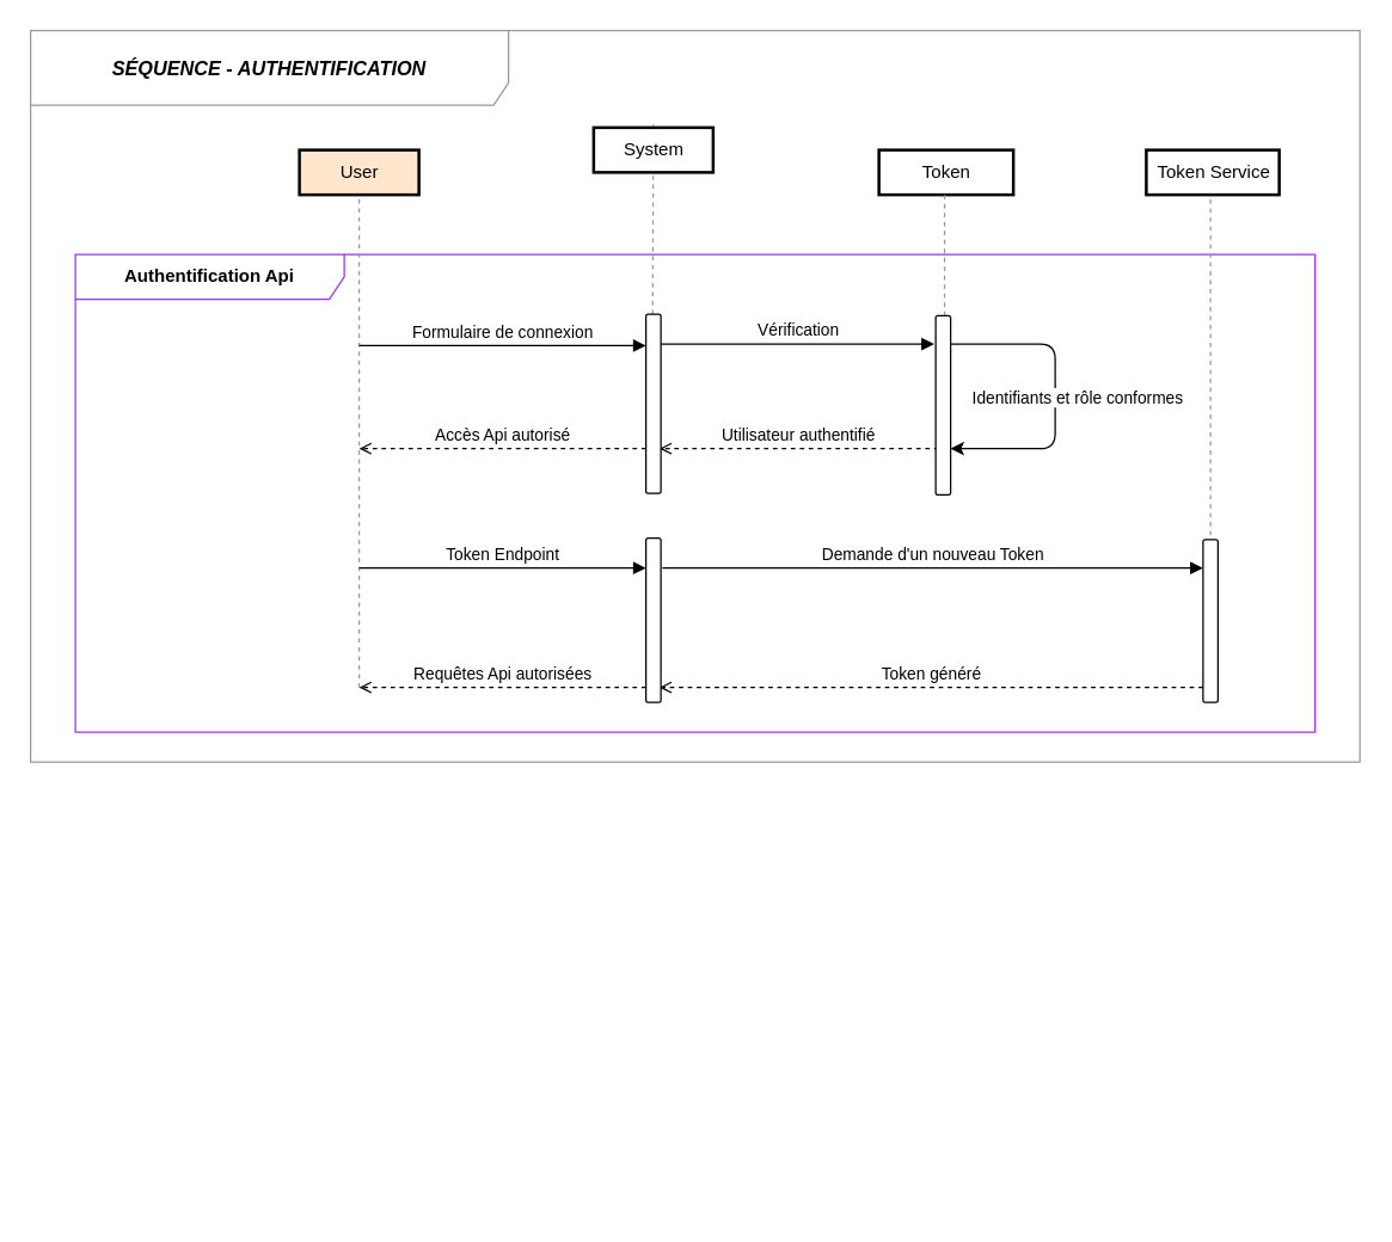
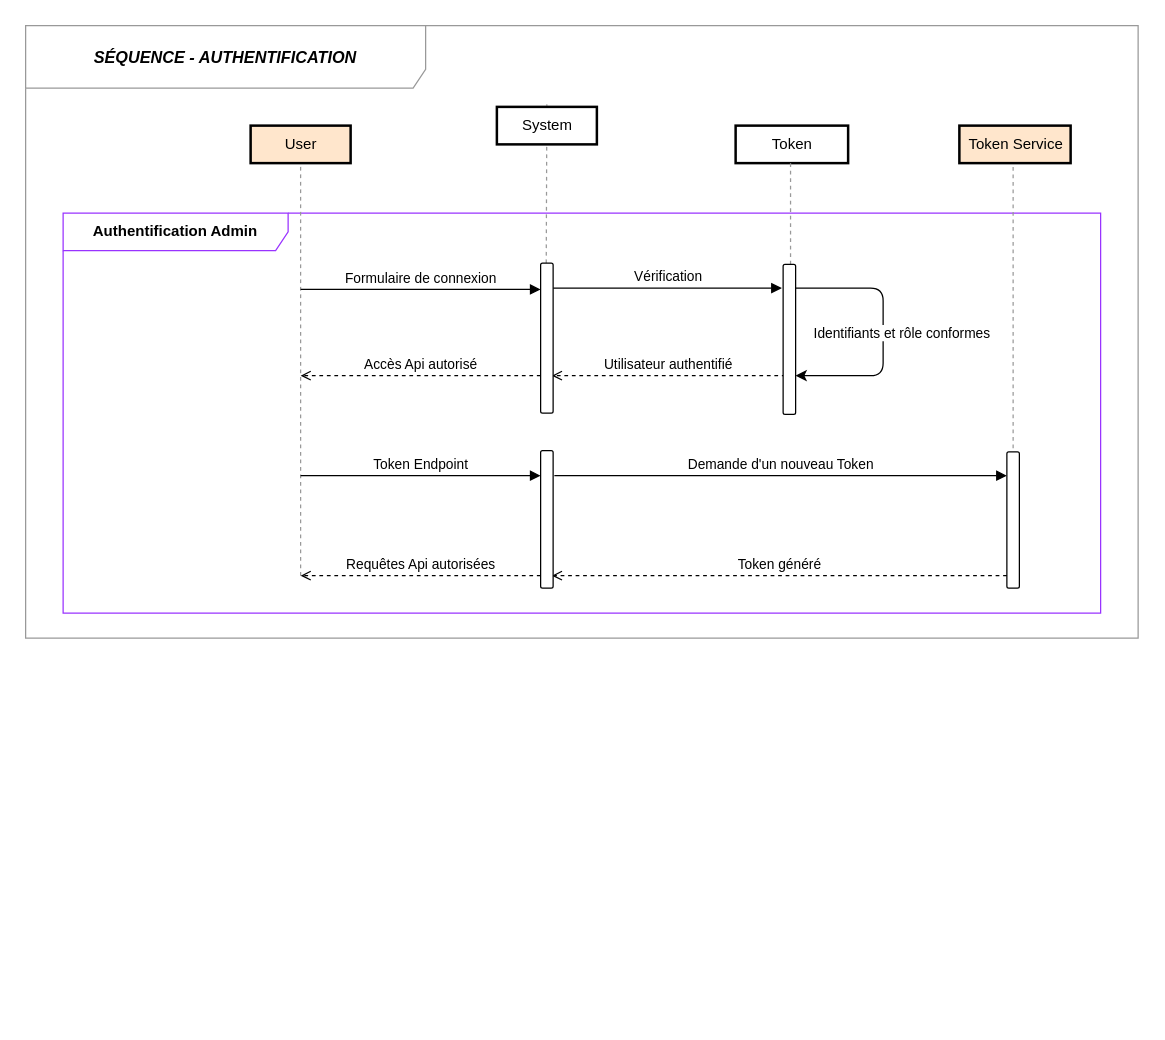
  <mxCell id="0" />
  <mxCell id="1" parent="0" />
  <mxCell id="2" value="&lt;div style=&quot;text-align: left&quot;&gt;&lt;span style=&quot;font-size: 13px&quot;&gt;&lt;b&gt;&lt;i&gt;SÉQUENCE - AUTHENTIFICATION&lt;/i&gt;&lt;/b&gt;&lt;/span&gt;&lt;br&gt;&lt;/div&gt;" style="shape=umlFrame;whiteSpace=wrap;html=1;gradientColor=none;swimlaneFillColor=#ffffff;width=320;height=50;strokeColor=#999999;" parent="1" vertex="1"><mxGeometry x="20" y="20" width="890" height="490" as="geometry" /></mxCell>
- <mxCell id="3" value="&lt;div style=&quot;text-align: left&quot;&gt;&lt;span style=&quot;background-color: rgb(255 , 255 , 255)&quot;&gt;&lt;b&gt;Authentification Api&lt;/b&gt;&lt;/span&gt;&lt;/div&gt;" style="shape=umlFrame;whiteSpace=wrap;html=1;swimlaneFillColor=none;width=180;height=30;strokeColor=#9933FF;" parent="1" vertex="1"><mxGeometry x="50" y="170" width="830" height="320" as="geometry" /></mxCell>
+ <mxCell id="3" value="&lt;div style=&quot;text-align: left&quot;&gt;&lt;span style=&quot;background-color: rgb(255 , 255 , 255)&quot;&gt;&lt;b&gt;Authentification Admin&lt;/b&gt;&lt;/span&gt;&lt;/div&gt;" style="shape=umlFrame;whiteSpace=wrap;html=1;swimlaneFillColor=none;width=180;height=30;strokeColor=#9933FF;" parent="1" vertex="1"><mxGeometry x="50" y="170" width="830" height="320" as="geometry" /></mxCell>
  <mxCell id="4" value="" style="endArrow=none;dashed=1;html=1;exitX=0.4;exitY=1;exitDx=0;exitDy=0;exitPerimeter=0;entryX=0.5;entryY=0;entryDx=0;entryDy=0;strokeColor=#999999;" parent="1" source="18" target="16" edge="1"><mxGeometry width="50" height="50" relative="1" as="geometry"><mxPoint x="435" y="708" as="sourcePoint" /><mxPoint x="1025.118" y="129.765" as="targetPoint" /></mxGeometry></mxCell>
  <mxCell id="5" value="" style="endArrow=none;dashed=1;html=1;entryX=0.944;entryY=0.458;entryDx=0;entryDy=0;entryPerimeter=0;strokeColor=#999999;" parent="1" edge="1"><mxGeometry width="50" height="50" relative="1" as="geometry"><mxPoint x="240" y="460" as="sourcePoint" /><mxPoint x="239.986" y="127.502" as="targetPoint" /></mxGeometry></mxCell>
  <mxCell id="6" value="User" style="html=1;rounded=0;perimeterSpacing=2;strokeWidth=2;fillColor=#ffe6cc;" parent="1" vertex="1"><mxGeometry x="200" y="100" width="80" height="30" as="geometry" /></mxCell>
- <mxCell id="7" value="Token Service" style="html=1;rounded=0;perimeterSpacing=2;strokeWidth=2;" parent="1" vertex="1"><mxGeometry x="767" y="100" width="89" height="30" as="geometry" /></mxCell>
+ <mxCell id="7" value="Token Service" style="html=1;rounded=0;perimeterSpacing=2;strokeWidth=2;fillColor=#ffe6cc;" parent="1" vertex="1"><mxGeometry x="767" y="100" width="89" height="30" as="geometry" /></mxCell>
  <mxCell id="8" value="" style="endArrow=none;dashed=1;html=1;exitX=0.5;exitY=0.083;exitDx=0;exitDy=0;exitPerimeter=0;strokeColor=#999999;" parent="1" source="21" edge="1"><mxGeometry width="50" height="50" relative="1" as="geometry"><mxPoint y="531.1" as="sourcePoint" x="810" /><mxPoint y="130" as="targetPoint" x="810" /></mxGeometry></mxCell>
  <mxCell id="9" value="Formulaire de connexion" style="html=1;verticalAlign=bottom;endArrow=block;fontSize=11;" parent="1" target="18" edge="1"><mxGeometry width="80" relative="1" as="geometry"><mxPoint x="240" y="231" as="sourcePoint" /><mxPoint x="431.5" y="230" as="targetPoint" /></mxGeometry></mxCell>
  <mxCell id="10" value="" style="edgeStyle=elbowEdgeStyle;elbow=horizontal;endArrow=classic;html=1;" parent="1" edge="1"><mxGeometry width="50" height="50" relative="1" as="geometry"><mxPoint x="636" y="230" as="sourcePoint" /><mxPoint x="636" y="300" as="targetPoint" /><Array as="points"><mxPoint x="706" y="230" /><mxPoint x="716" y="200" /></Array></mxGeometry></mxCell>
  <mxCell id="11" value="&lt;span&gt;&lt;font style=&quot;font-size: 11px&quot;&gt;Identifiants et rôle conformes&lt;/font&gt;&lt;/span&gt;" style="edgeLabel;html=1;align=center;verticalAlign=middle;resizable=0;points=[];labelBackgroundColor=#FFFFFF;" parent="10" vertex="1" connectable="0"><mxGeometry x="0.595" y="4" relative="1" as="geometry"><mxPoint x="41" y="-39" as="offset" /></mxGeometry></mxCell>
  <mxCell id="12" value="" style="endArrow=none;dashed=1;html=1;" parent="1" edge="1"><mxGeometry width="50" height="50" relative="1" as="geometry"><mxPoint y="810" as="sourcePoint" x="810" /><mxPoint y="810" as="targetPoint" x="810" /></mxGeometry></mxCell>
  <mxCell id="13" value="Token" style="html=1;rounded=0;perimeterSpacing=2;strokeWidth=2;" parent="1" vertex="1"><mxGeometry x="588" y="100" width="90" height="30" as="geometry" /></mxCell>
  <mxCell id="14" value="Vérification" style="html=1;verticalAlign=bottom;endArrow=block;fontSize=11;entryX=-0.1;entryY=0.158;entryDx=0;entryDy=0;entryPerimeter=0;" parent="1" target="19" edge="1"><mxGeometry width="80" relative="1" as="geometry"><mxPoint x="442" y="230" as="sourcePoint" /><mxPoint x="600" y="230" as="targetPoint" /></mxGeometry></mxCell>
  <mxCell id="15" value="" style="endArrow=none;dashed=1;html=1;strokeColor=#999999;" parent="1" source="19" edge="1"><mxGeometry width="50" height="50" relative="1" as="geometry"><mxPoint x="630" y="706" as="sourcePoint" /><mxPoint x="631.943" y="130" as="targetPoint" /></mxGeometry></mxCell>
  <mxCell id="16" value="System" style="html=1;rounded=0;perimeterSpacing=2;strokeWidth=2;" parent="1" vertex="1"><mxGeometry x="397" y="85" width="80" height="30" as="geometry" /></mxCell>
  <mxCell id="17" value="Utilisateur authentifié" style="html=1;verticalAlign=bottom;endArrow=open;fontSize=11;endFill=0;exitX=0.2;exitY=0.256;exitDx=0;exitDy=0;exitPerimeter=0;dashed=1;" parent="1" edge="1"><mxGeometry width="80" relative="1" as="geometry"><mxPoint x="628" y="300.04" as="sourcePoint" /><mxPoint x="441" y="300" as="targetPoint" /><Array as="points" /></mxGeometry></mxCell>
  <mxCell id="18" value="" style="html=1;points=[];perimeter=orthogonalPerimeter;rounded=1;gradientColor=none;" parent="1" vertex="1"><mxGeometry x="432" y="210" width="10" height="120" as="geometry" /></mxCell>
  <mxCell id="19" value="" style="html=1;points=[];perimeter=orthogonalPerimeter;rounded=1;gradientColor=none;" parent="1" vertex="1"><mxGeometry x="626" y="211" width="10" height="120" as="geometry" /></mxCell>
  <mxCell id="20" value="Demande d'un nouveau Token" style="html=1;verticalAlign=bottom;endArrow=block;fontSize=11;" parent="1" target="21" edge="1"><mxGeometry width="80" relative="1" as="geometry"><mxPoint x="443" y="380.04" as="sourcePoint" /><mxPoint x="626" y="380" as="targetPoint" /></mxGeometry></mxCell>
  <mxCell id="21" value="" style="html=1;points=[];perimeter=orthogonalPerimeter;rounded=1;gradientColor=none;" parent="1" vertex="1"><mxGeometry x="805" y="361" width="10" height="109" as="geometry" /></mxCell>
  <mxCell id="22" value="Token généré" style="html=1;verticalAlign=bottom;endArrow=open;fontSize=11;endFill=0;exitX=0.2;exitY=0.256;exitDx=0;exitDy=0;exitPerimeter=0;dashed=1;" parent="1" edge="1"><mxGeometry width="80" relative="1" as="geometry"><mxPoint x="805" y="460.04" as="sourcePoint" /><mxPoint x="441" y="460" as="targetPoint" /><Array as="points" /></mxGeometry></mxCell>
  <mxCell id="23" value="Requêtes Api autorisées" style="html=1;verticalAlign=bottom;endArrow=open;fontSize=11;endFill=0;exitX=0.2;exitY=0.256;exitDx=0;exitDy=0;exitPerimeter=0;dashed=1;" parent="1" edge="1"><mxGeometry width="80" relative="1" as="geometry"><mxPoint x="432" y="460.04" as="sourcePoint" /><mxPoint x="240" y="460" as="targetPoint" /><Array as="points" /></mxGeometry></mxCell>
  <mxCell id="24" value="" style="html=1;points=[];perimeter=orthogonalPerimeter;rounded=1;gradientColor=none;" parent="1" vertex="1"><mxGeometry x="432" y="360" width="10" height="110" as="geometry" /></mxCell>
  <mxCell id="25" value="Token Endpoint" style="html=1;verticalAlign=bottom;endArrow=block;fontSize=11;" parent="1" edge="1"><mxGeometry width="80" relative="1" as="geometry"><mxPoint x="240" y="380" as="sourcePoint" /><mxPoint x="432" y="380" as="targetPoint" /></mxGeometry></mxCell>
  <mxCell id="26" value="Accès Api autorisé" style="html=1;verticalAlign=bottom;endArrow=open;fontSize=11;endFill=0;exitX=0.2;exitY=0.256;exitDx=0;exitDy=0;exitPerimeter=0;dashed=1;" parent="1" edge="1"><mxGeometry width="80" relative="1" as="geometry"><mxPoint x="432" y="300.04" as="sourcePoint" /><mxPoint x="240" y="300" as="targetPoint" /><Array as="points" /></mxGeometry></mxCell>
